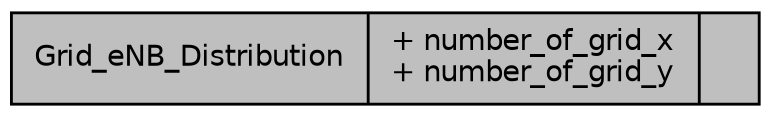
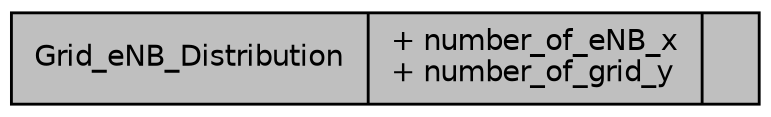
  digraph {
    rankdir=LR
-   n1 [color=black fillcolor=grey75 fontcolor=black fontname=Helvetica fontsize=10 height=0.2 label="{Grid_eNB_Distribution\n|+ number_of_grid_x\l+ number_of_grid_y\l|}" shape=record style=filled width=0.4]
+   n1 [color=black fillcolor=grey75 fontcolor=black fontname=Helvetica fontsize=10 height=0.2 label="{Grid_eNB_Distribution\n|+ number_of_eNB_x\l+ number_of_grid_y\l|}" shape=record style=filled width=0.4]
  }
